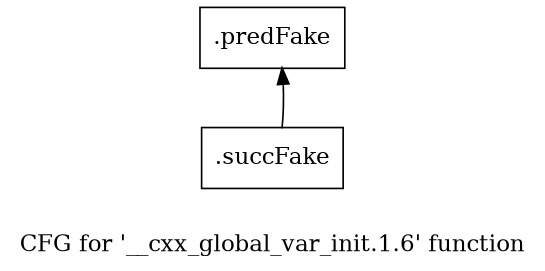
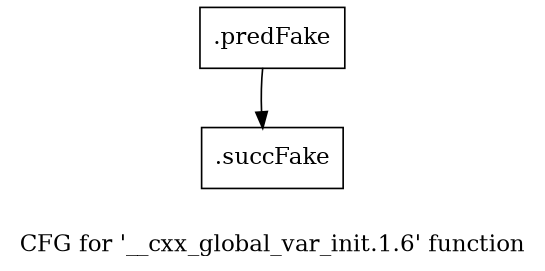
  digraph {
    label="CFG for '__cxx_global_var_init.1.6' function"
    node [filename="../../../../../src/ban_s3.h" linenumber=108 shape=record]
    n1 [label="{.predFake}"]
    n2 [label="{.succFake}"]
-   n2 -> n1 [execusionnum=0 filename="../../../../../src/ban_s3.h"]
+   n1 -> n2 [execusionnum=0 filename="../../../../../src/ban_s3.h"]
  }
